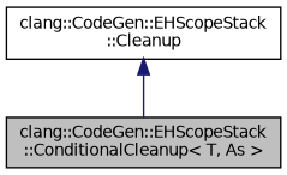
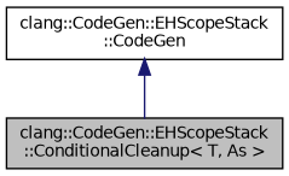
  digraph {
    node [color=black fontname=Helvetica fontsize=10 shape=record]
    n1 [fillcolor=grey75 fontcolor=black height=0.2 label="clang::CodeGen::EHScopeStack\l::ConditionalCleanup\< T, As \>" style=filled width=0.4]
-   n2 [height=0.2 label="clang::CodeGen::EHScopeStack\l::Cleanup" width=0.4]
+   n2 [height=0.2 label="clang::CodeGen::EHScopeStack\l::CodeGen" width=0.4]
    n2 -> n1 [color=midnightblue dir=back fontname=Helvetica fontsize=10 labelfontname=Helvetica labelfontsize=10 style=solid]
  }
